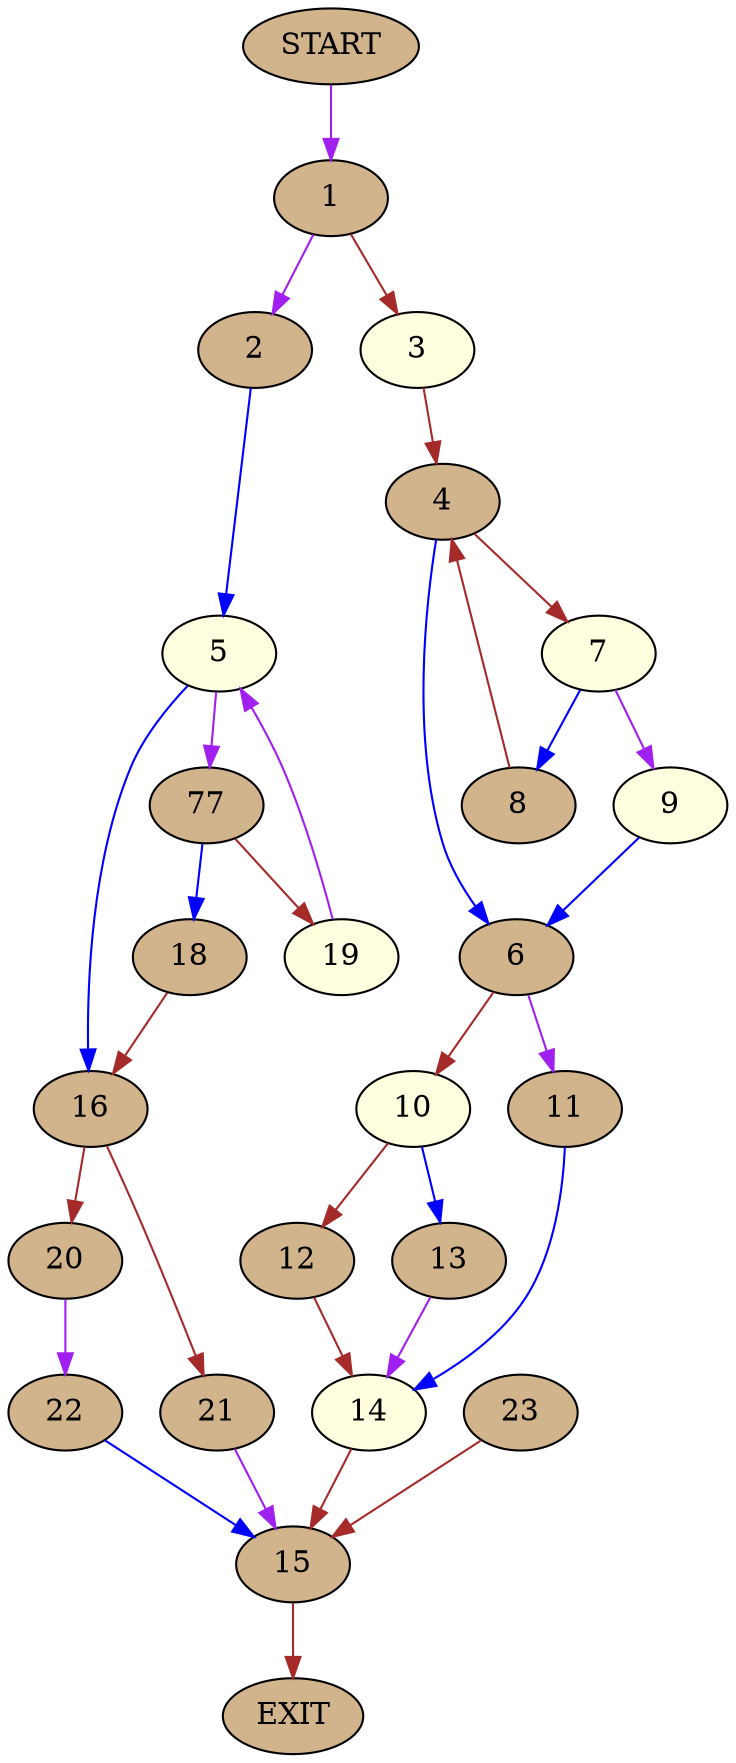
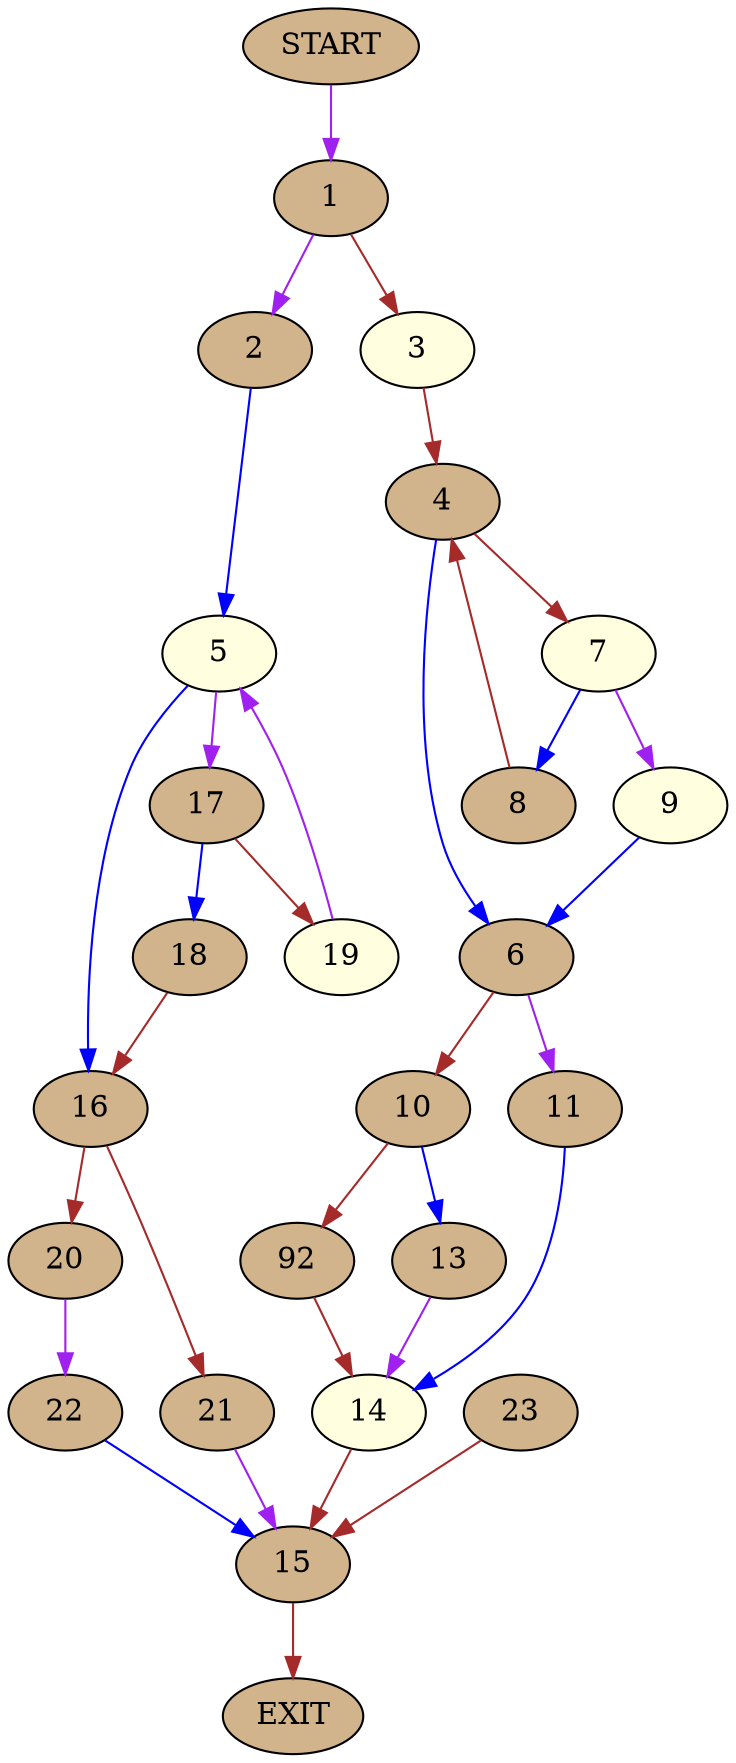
  digraph {
    node [fillcolor=tan style=filled]
    edge [color=brown]
    n1 [label=START]
    1
    2
    3 [fillcolor=lightyellow]
    n5 [label=EXIT]
    5 [fillcolor=lightyellow]
    4
    16
-   17 [label=77]
+   17
    6
    7 [fillcolor=lightyellow]
-   10 [fillcolor=lightyellow]
+   10
    11
    8
    9 [fillcolor=lightyellow]
    20
    21
    18
    19 [fillcolor=lightyellow]
-   12
+   12 [label=92]
    13
    14 [fillcolor=lightyellow]
    15
    22
    23
    n1 -> 1 [color=purple]
    1 -> 2 [color=purple]
    1 -> 3
    2 -> 5 [color=blue]
    3 -> 4
    5 -> 16 [color=blue]
    5 -> 17 [color=purple]
    4 -> 6 [color=blue]
    4 -> 7
    16 -> 20
    16 -> 21
    17 -> 18 [color=blue]
    17 -> 19
    6 -> 10
    6 -> 11 [color=purple]
    7 -> 8 [color=blue]
    7 -> 9 [color=purple]
    10 -> 12
    10 -> 13 [color=blue]
    11 -> 14 [color=blue]
    8 -> 4
    9 -> 6 [color=blue]
    20 -> 22 [color=purple]
    21 -> 15 [color=purple]
    18 -> 16
    19 -> 5 [color=purple]
    12 -> 14
    13 -> 14 [color=purple]
    14 -> 15
    15 -> n5
    22 -> 15 [color=blue]
    23 -> 15
  }
